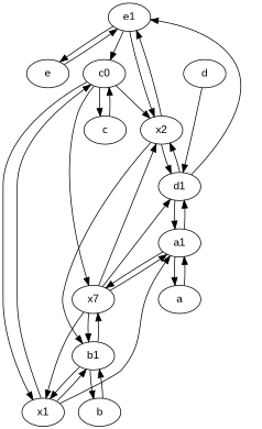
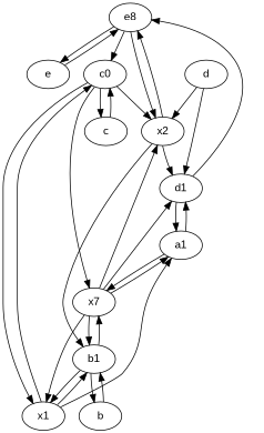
  digraph {
    fontname="Liberation Sans"
    node [fontname="Liberation Sans"]
    edge [fontname="Liberation Sans"]
-   e1
+   e1 [label=e8]
    e
    n3 [label=c0]
    x2
    x1
    c
    n7 [label=x7]
    b1
    d1
    b
    a1
-   a
    d
    e1 -> e
    e1 -> n3
    e1 -> x2
    e -> e1
    n3 -> x2
    n3 -> x1
    n3 -> c
    n3 -> n7
    x2 -> e1
    x2 -> b1
    x2 -> d1
    x1 -> n3
    x1 -> b1
    x1 -> a1
    c -> n3
    n7 -> x2
    n7 -> x1
    n7 -> b1
    n7 -> d1
    n7 -> a1
    b1 -> x1
    b1 -> n7
    b1 -> b
    d1 -> e1
-   d1 -> x2
+   d -> x2
    d1 -> a1
    b -> b1
    a1 -> n7
    a1 -> d1
-   a1 -> a
-   a -> a1
    d -> d1
  }
